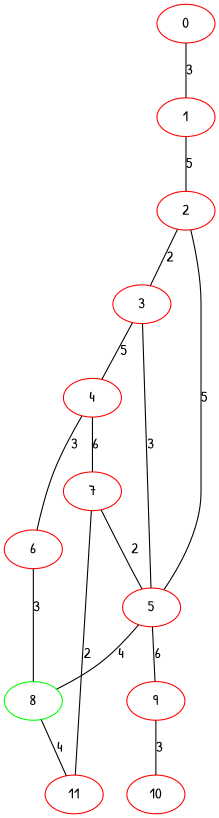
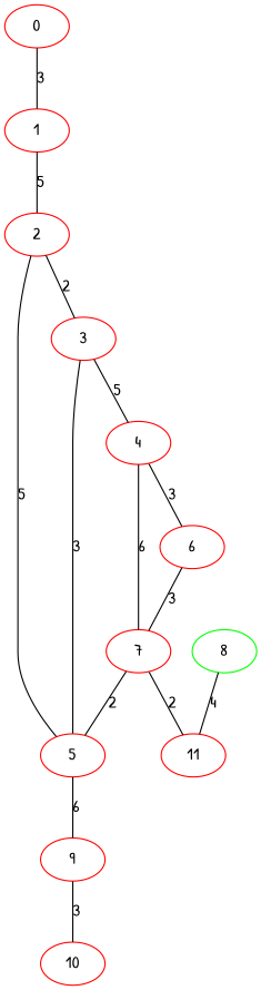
  graph {
    fontname="Patrick Hand"
    node [color=red fontname="Patrick Hand" weight=1]
    edge [fontname="Patrick Hand"]
    0
    1
    2
    3
    5
    4
    8 [color=green weight=2]
    9
    6
    7
    11
    10
    0 -- 1 [label=3]
    1 -- 2 [label=5]
    2 -- 3 [label=2]
    2 -- 5 [label=5]
    3 -- 5 [label=3]
    3 -- 4 [label=5]
-   5 -- 8 [label=4]
    5 -- 9 [label=6]
    4 -- 6 [label=3]
    4 -- 7 [label=6]
    8 -- 11 [label=4]
    9 -- 10 [label=3]
-   6 -- 8 [label=3]
+   6 -- 7 [label=3]
    7 -- 5 [label=2]
    7 -- 11 [label=2]
  }
